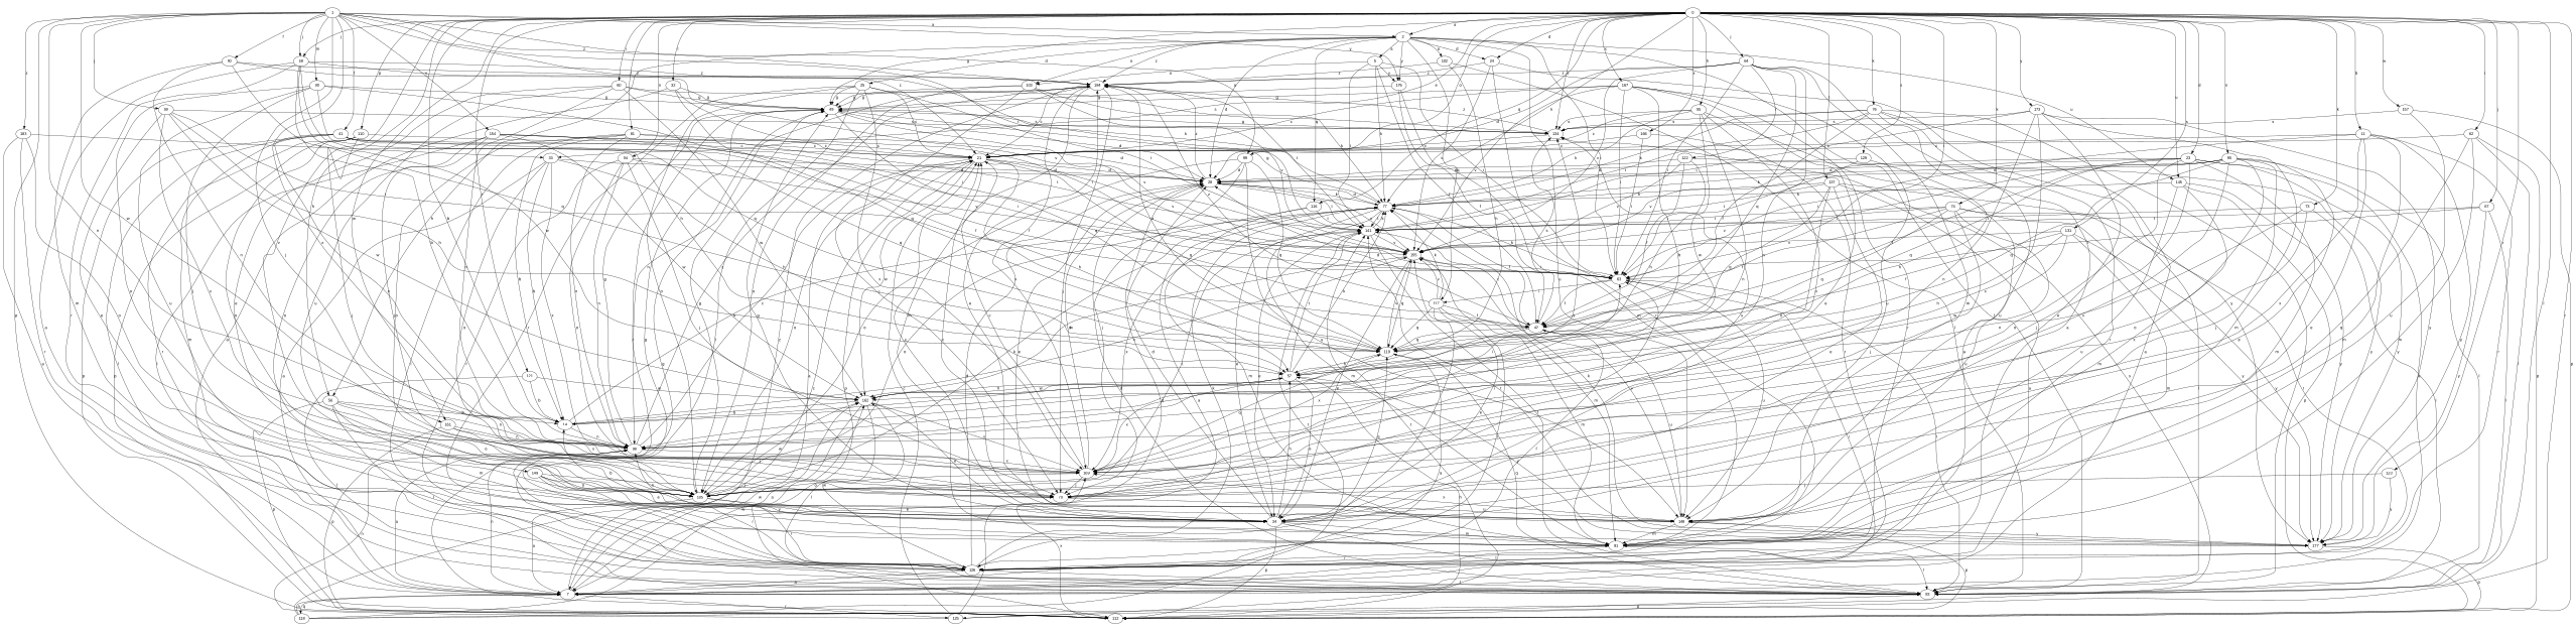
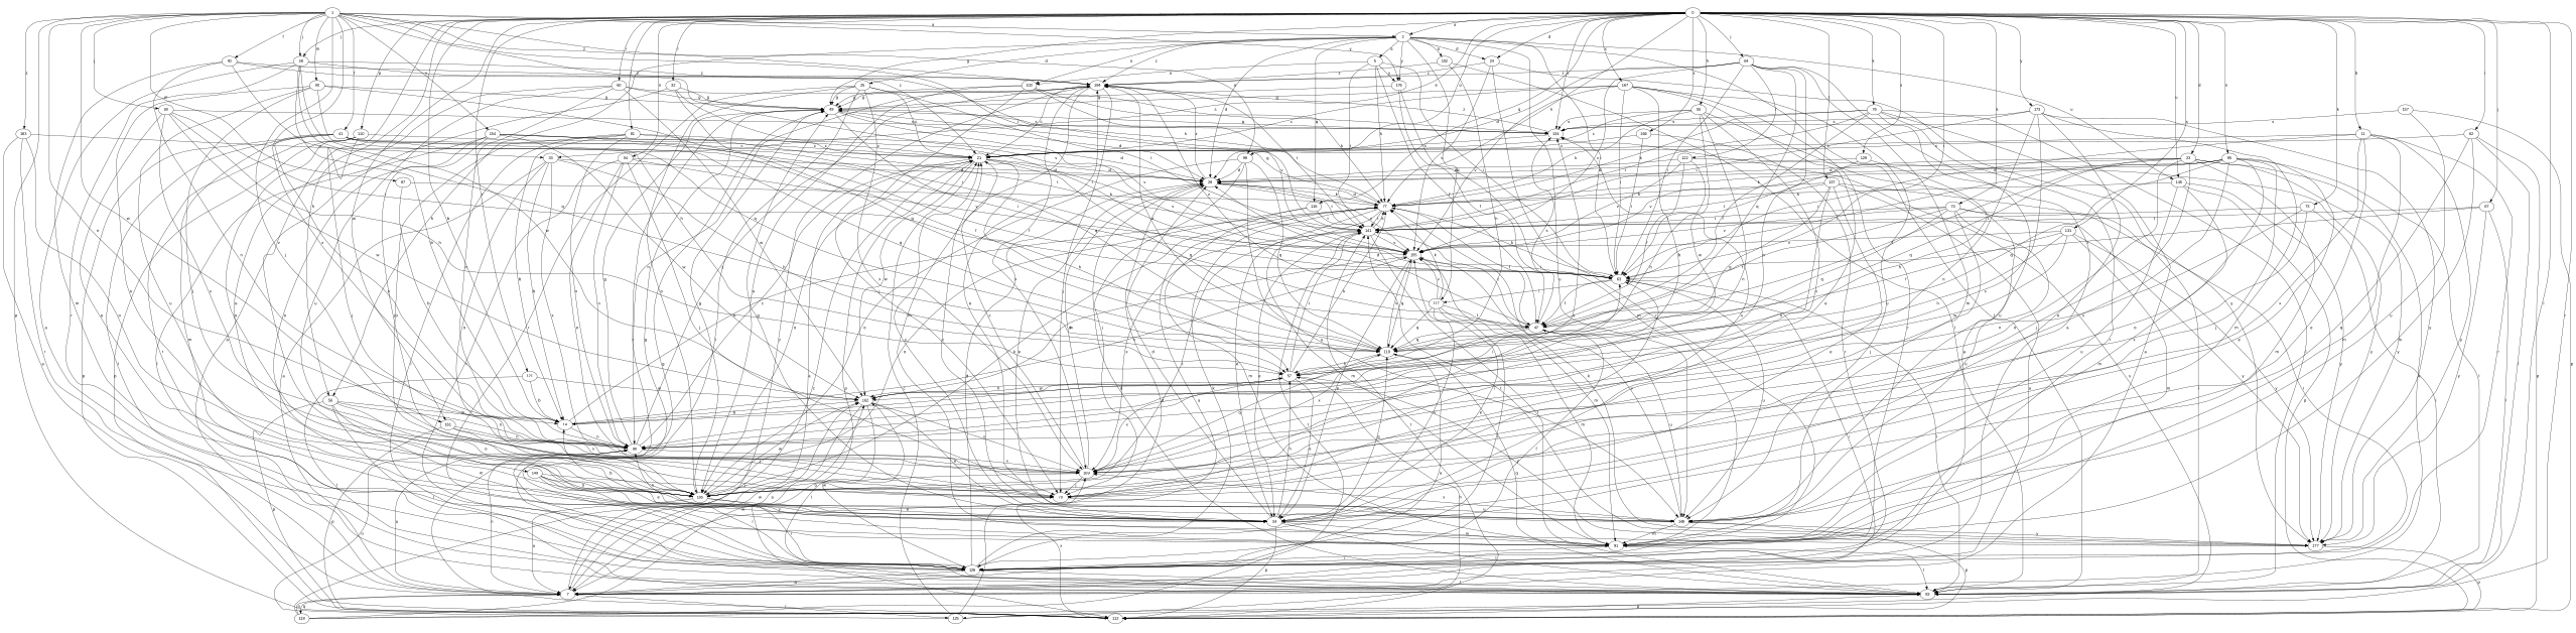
  strict digraph {
    fontname="Liberation Sans"
    node [fontname="Liberation Sans"]
    edge [fontname="Liberation Sans"]
    0
    2
    11
    14
    23
    24
    33
    49
    55
    56
    60
    62
    63
    64
    67
    68
    73
    74
    76
    77
    81
    n22 [label=32]
    83
    94
    95
    99
    110
    116
    121
-   123
    125
    129
    131
    134
    137
    145
    149
    157
    161
    166
    167
    173
    176
    184
    5
    25
    28
    102
    103
    117
    148
    21
    169
    34
    91
    126
    177
    98
    155
    70
    7
    105
    119
    57
    162
    112
    42
    122
    141
    1
    40
    41
    69
+   87
    90
    154
    183
    118
    0 -> 2 [label=a]
    0 -> 11 [label=b]
    0 -> 14 [label=b]
    0 -> 23 [label=d]
    0 -> 24 [label=d]
    0 -> 33 [label=e]
    0 -> 49 [label=g]
    0 -> 55 [label=h]
    0 -> 56 [label=h]
    0 -> 60 [label=i]
    0 -> 62 [label=i]
    0 -> 63 [label=i]
    0 -> 64 [label=j]
    0 -> 67 [label=j]
    0 -> 68 [label=j]
    0 -> 73 [label=k]
    0 -> 74 [label=k]
    0 -> 76 [label=k]
    0 -> 77 [label=k]
    0 -> 81 [label=l]
    0 -> n22 [label=l]
    0 -> 83 [label=l]
    0 -> 94 [label=n]
    0 -> 95 [label=n]
    0 -> 99 [label=o]
    0 -> 110 [label=p]
    0 -> 116 [label=q]
    0 -> 121 [label=r]
-   0 -> 123 [label=r]
    0 -> 125 [label=r]
    0 -> 129 [label=s]
    0 -> 131 [label=s]
    0 -> 134 [label=s]
    0 -> 137 [label=t]
    0 -> 145 [label=u]
    0 -> 149 [label=v]
-   0 -> 157 [label=w]
    0 -> 161 [label=w]
    0 -> 166 [label=x]
    0 -> 167 [label=x]
    0 -> 173 [label=y]
    2 -> 24 [label=d]
    2 -> 56 [label=h]
    2 -> 63 [label=i]
    2 -> 83 [label=l]
    2 -> 116 [label=q]
    2 -> 145 [label=u]
    2 -> 176 [label=y]
    2 -> 184 [label=z]
    2 -> 5 [label=a]
    2 -> 25 [label=d]
    2 -> 28 [label=d]
    2 -> 102 [label=o]
    2 -> 103 [label=o]
    2 -> 117 [label=q]
    2 -> 148 [label=u]
    11 -> 63 [label=i]
    11 -> 21 [label=c]
    11 -> 169 [label=x]
    11 -> 34 [label=e]
    11 -> 91 [label=m]
    11 -> 126 [label=r]
    11 -> 177 [label=y]
    14 -> 63 [label=i]
    14 -> 77 [label=k]
    14 -> 98 [label=n]
    14 -> 155 [label=v]
    23 -> 63 [label=i]
    23 -> 77 [label=k]
    23 -> 28 [label=d]
    23 -> 91 [label=m]
    23 -> 177 [label=y]
    23 -> 70 [label=j]
    23 -> 7 [label=a]
    23 -> 105 [label=o]
    23 -> 119 [label=q]
    24 -> 184 [label=z]
    24 -> 126 [label=r]
    24 -> 177 [label=y]
    24 -> 155 [label=v]
    33 -> 14 [label=b]
    33 -> 28 [label=d]
    33 -> 169 [label=x]
    33 -> 7 [label=a]
    33 -> 105 [label=o]
    33 -> 57 [label=h]
    49 -> 134 [label=s]
    49 -> 28 [label=d]
    49 -> 126 [label=r]
    49 -> 155 [label=v]
    49 -> 119 [label=q]
    55 -> 77 [label=k]
    55 -> 134 [label=s]
    55 -> 21 [label=c]
    55 -> 169 [label=x]
    55 -> 98 [label=n]
    55 -> 7 [label=a]
    55 -> 162 [label=w]
    56 -> 14 [label=b]
    56 -> 83 [label=l]
    56 -> 91 [label=m]
    56 -> 98 [label=n]
    56 -> 105 [label=o]
    56 -> 112 [label=p]
    60 -> 49 [label=g]
    60 -> 134 [label=s]
    60 -> 148 [label=u]
    60 -> 34 [label=e]
    60 -> 98 [label=n]
    60 -> 162 [label=w]
    62 -> 83 [label=l]
    62 -> 148 [label=q]
    62 -> 21 [label=c]
    62 -> 91 [label=m]
    62 -> 112 [label=p]
    63 -> 77 [label=k]
    63 -> 83 [label=l]
    63 -> 117 [label=i]
    63 -> 148 [label=u]
    63 -> 42 [label=f]
    64 -> 63 [label=i]
    64 -> 184 [label=z]
    64 -> 28 [label=d]
    64 -> 91 [label=m]
    64 -> 98 [label=n]
    64 -> 155 [label=v]
    64 -> 7 [label=a]
    64 -> 119 [label=q]
    64 -> 122 [label=r]
    67 -> 63 [label=i]
    67 -> 83 [label=l]
    67 -> 177 [label=y]
    67 -> 141 [label=t]
    68 -> 14 [label=b]
    68 -> 184 [label=z]
    68 -> 126 [label=r]
    68 -> 155 [label=v]
    68 -> 7 [label=a]
    68 -> 57 [label=h]
    68 -> 162 [label=w]
    73 -> 83 [label=l]
    73 -> 169 [label=x]
    73 -> 98 [label=n]
    73 -> 141 [label=t]
    74 -> 148 [label=u]
    74 -> 126 [label=r]
    74 -> 177 [label=y]
    74 -> 155 [label=v]
    74 -> 70 [label=j]
    74 -> 119 [label=q]
    74 -> 42 [label=f]
    74 -> 141 [label=t]
    76 -> 77 [label=k]
    76 -> 83 [label=l]
    76 -> 134 [label=s]
    76 -> 148 [label=u]
    76 -> 126 [label=r]
    76 -> 7 [label=a]
    76 -> 42 [label=f]
    76 -> 141 [label=t]
    77 -> 49 [label=g]
    77 -> 28 [label=d]
    77 -> 34 [label=e]
    77 -> 91 [label=m]
    77 -> 7 [label=a]
    77 -> 42 [label=f]
    77 -> 141 [label=t]
    81 -> 14 [label=b]
    81 -> 83 [label=l]
    81 -> 21 [label=c]
    81 -> 98 [label=n]
    81 -> 105 [label=o]
    81 -> 141 [label=t]
    n22 -> 49 [label=g]
    n22 -> 63 [label=i]
    n22 -> 7 [label=a]
    n22 -> 119 [label=q]
    83 -> 28 [label=d]
    83 -> 119 [label=q]
    83 -> 112 [label=p]
    94 -> 28 [label=d]
    94 -> 126 [label=r]
    94 -> 98 [label=n]
    94 -> 155 [label=v]
    94 -> 70 [label=j]
    94 -> 105 [label=o]
    95 -> 83 [label=l]
    95 -> 28 [label=d]
    95 -> 169 [label=x]
    95 -> 34 [label=e]
    95 -> 155 [label=v]
    95 -> 70 [label=j]
    95 -> 105 [label=o]
    95 -> 119 [label=q]
    95 -> 42 [label=f]
    99 -> 28 [label=d]
    99 -> 148 [label=u]
    99 -> 70 [label=j]
    99 -> 105 [label=o]
    99 -> 119 [label=q]
    110 -> 21 [label=c]
    110 -> 126 [label=r]
    110 -> 70 [label=j]
    110 -> 105 [label=o]
    110 -> 112 [label=p]
    116 -> 91 [label=m]
    116 -> 105 [label=o]
    116 -> 141 [label=t]
    121 -> 14 [label=b]
    121 -> 83 [label=l]
    121 -> 162 [label=w]
-   123 -> 177 [label=y]
-   123 -> 70 [label=j]
    125 -> 28 [label=d]
    125 -> 21 [label=c]
    125 -> 98 [label=n]
    125 -> 57 [label=h]
    129 -> 63 [label=i]
    129 -> 28 [label=d]
    129 -> 57 [label=h]
    131 -> 91 [label=m]
    131 -> 177 [label=y]
    131 -> 155 [label=v]
    131 -> 57 [label=h]
    131 -> 162 [label=w]
    131 -> 42 [label=f]
    134 -> 49 [label=g]
    134 -> 184 [label=z]
    134 -> 21 [label=c]
    137 -> 77 [label=k]
    137 -> 83 [label=l]
    137 -> 34 [label=e]
    137 -> 98 [label=n]
    137 -> 7 [label=a]
    137 -> 119 [label=q]
    137 -> 141 [label=t]
    145 -> 77 [label=k]
    145 -> 148 [label=u]
    145 -> 91 [label=m]
    145 -> 177 [label=y]
    145 -> 112 [label=p]
    149 -> 34 [label=e]
    149 -> 126 [label=r]
    149 -> 177 [label=y]
    149 -> 70 [label=j]
    149 -> 105 [label=o]
    157 -> 134 [label=s]
    157 -> 148 [label=u]
    157 -> 112 [label=p]
    161 -> 169 [label=x]
    161 -> 98 [label=n]
    161 -> 70 [label=j]
    161 -> 112 [label=p]
    166 -> 63 [label=i]
    166 -> 21 [label=c]
    166 -> 126 [label=r]
    167 -> 14 [label=b]
    167 -> 49 [label=g]
    167 -> 63 [label=i]
    167 -> 148 [label=u]
    167 -> 21 [label=c]
    167 -> 34 [label=e]
    167 -> 126 [label=r]
    167 -> 155 [label=v]
    173 -> 134 [label=s]
    173 -> 169 [label=x]
    173 -> 34 [label=e]
    173 -> 91 [label=m]
    173 -> 177 [label=y]
    173 -> 98 [label=n]
    173 -> 141 [label=t]
    176 -> 49 [label=g]
    176 -> 91 [label=m]
    176 -> 42 [label=f]
    184 -> 49 [label=g]
    184 -> 21 [label=c]
    184 -> 169 [label=x]
    184 -> 91 [label=m]
    184 -> 98 [label=n]
    184 -> 70 [label=j]
    184 -> 141 [label=t]
    5 -> 63 [label=i]
    5 -> 77 [label=k]
    5 -> 176 [label=y]
    5 -> 103 [label=o]
    5 -> 42 [label=f]
    5 -> 141 [label=t]
    25 -> 49 [label=g]
    25 -> 83 [label=l]
    25 -> 21 [label=c]
    25 -> 169 [label=x]
    25 -> 126 [label=r]
    25 -> 105 [label=o]
    25 -> 141 [label=t]
    28 -> 77 [label=k]
    28 -> 184 [label=z]
    28 -> 34 [label=e]
    28 -> 155 [label=v]
    28 -> 141 [label=t]
    102 -> 83 [label=l]
    102 -> 184 [label=z]
    102 -> 57 [label=h]
    103 -> 49 [label=g]
    103 -> 77 [label=k]
    103 -> 155 [label=v]
    103 -> 70 [label=j]
    103 -> 105 [label=o]
    117 -> 77 [label=k]
    117 -> 184 [label=z]
    117 -> 34 [label=e]
    117 -> 91 [label=m]
    117 -> 126 [label=r]
    117 -> 155 [label=v]
    117 -> 119 [label=q]
    117 -> 42 [label=f]
    148 -> 184 [label=e]
    148 -> 21 [label=c]
    148 -> 169 [label=x]
    148 -> 91 [label=m]
    148 -> 177 [label=y]
    148 -> 155 [label=v]
    148 -> 112 [label=p]
    21 -> 28 [label=d]
    21 -> 155 [label=v]
    21 -> 7 [label=a]
    21 -> 105 [label=o]
    21 -> 119 [label=q]
    21 -> 57 [label=h]
    21 -> 162 [label=w]
    21 -> 112 [label=p]
    169 -> 28 [label=d]
    169 -> 21 [label=c]
    169 -> 70 [label=j]
    169 -> 105 [label=o]
    169 -> 119 [label=q]
    34 -> 14 [label=b]
    34 -> 49 [label=g]
    34 -> 83 [label=l]
    34 -> 28 [label=d]
    34 -> 21 [label=c]
    34 -> 91 [label=m]
    34 -> 98 [label=n]
    34 -> 119 [label=q]
    34 -> 57 [label=h]
    34 -> 112 [label=p]
    91 -> 83 [label=l]
    91 -> 126 [label=r]
    126 -> 49 [label=g]
    126 -> 77 [label=k]
    126 -> 83 [label=l]
    126 -> 28 [label=d]
    126 -> 155 [label=v]
    126 -> 7 [label=a]
    126 -> 162 [label=w]
    126 -> 42 [label=f]
    177 -> 77 [label=k]
    177 -> 112 [label=p]
    177 -> 141 [label=t]
    98 -> 49 [label=g]
    98 -> 184 [label=z]
    98 -> 21 [label=c]
    98 -> 169 [label=x]
    98 -> 7 [label=a]
    155 -> 63 [label=i]
    155 -> 34 [label=e]
    155 -> 91 [label=m]
    155 -> 119 [label=q]
    155 -> 162 [label=w]
    70 -> 63 [label=i]
    70 -> 134 [label=s]
    70 -> 148 [label=u]
    7 -> 63 [label=i]
    7 -> 125 [label=r]
    7 -> 184 [label=z]
    7 -> 98 [label=n]
    7 -> 162 [label=w]
    7 -> 118 [label=q]
    105 -> 49 [label=g]
    105 -> 77 [label=k]
    105 -> 134 [label=s]
    105 -> 34 [label=e]
    105 -> 126 [label=r]
    105 -> 7 [label=a]
    105 -> 162 [label=w]
    105 -> 141 [label=t]
    119 -> 184 [label=z]
    119 -> 155 [label=v]
    119 -> 7 [label=a]
    119 -> 57 [label=h]
    57 -> 77 [label=k]
    57 -> 169 [label=x]
    57 -> 34 [label=e]
    57 -> 177 [label=y]
    57 -> 162 [label=w]
    57 -> 141 [label=t]
    162 -> 14 [label=b]
    162 -> 83 [label=l]
    162 -> 169 [label=x]
    162 -> 34 [label=e]
    162 -> 7 [label=a]
    162 -> 57 [label=h]
    112 -> 49 [label=g]
    112 -> 169 [label=x]
    112 -> 141 [label=t]
    42 -> 134 [label=s]
    42 -> 28 [label=d]
    42 -> 148 [label=u]
    42 -> 169 [label=x]
    42 -> 119 [label=q]
    42 -> 141 [label=t]
    122 -> 28 [label=d]
    122 -> 177 [label=y]
    122 -> 155 [label=v]
    122 -> 57 [label=h]
    122 -> 42 [label=f]
    141 -> 77 [label=k]
    141 -> 83 [label=l]
    141 -> 169 [label=x]
    141 -> 34 [label=e]
    141 -> 155 [label=v]
    1 -> 2 [label=a]
    1 -> 68 [label=j]
    1 -> 99 [label=o]
    1 -> 161 [label=w]
    1 -> 176 [label=y]
    1 -> 184 [label=z]
    1 -> 21 [label=c]
    1 -> 169 [label=x]
    1 -> 98 [label=n]
    1 -> 70 [label=j]
    1 -> 112 [label=p]
    1 -> 141 [label=t]
    1 -> 40 [label=f]
    1 -> 41 [label=f]
    1 -> 69 [label=j]
+   1 -> 87 [label=m]
    1 -> 90 [label=m]
    1 -> 154 [label=v]
    1 -> 183 [label=z]
    40 -> 77 [label=k]
    40 -> 184 [label=z]
    40 -> 91 [label=m]
    40 -> 98 [label=n]
    40 -> 119 [label=q]
    41 -> 63 [label=i]
    41 -> 83 [label=l]
    41 -> 21 [label=c]
    41 -> 91 [label=m]
    41 -> 98 [label=n]
    41 -> 119 [label=q]
    41 -> 112 [label=p]
    41 -> 42 [label=f]
    69 -> 63 [label=i]
    69 -> 134 [label=s]
    69 -> 169 [label=x]
    69 -> 34 [label=e]
    69 -> 57 [label=h]
    69 -> 162 [label=w]
+   87 -> 14 [label=b]
+   87 -> 77 [label=k]
    90 -> 49 [label=g]
    90 -> 63 [label=i]
    90 -> 148 [label=u]
    90 -> 70 [label=j]
    90 -> 105 [label=o]
    90 -> 119 [label=q]
    154 -> 83 [label=l]
    154 -> 28 [label=d]
    154 -> 21 [label=c]
    154 -> 70 [label=j]
    154 -> 105 [label=o]
    154 -> 162 [label=w]
    154 -> 42 [label=f]
    183 -> 33 [label=u]
    183 -> 126 [label=r]
    183 -> 7 [label=a]
    183 -> 105 [label=o]
    118 -> 134 [label=s]
    118 -> 21 [label=c]
    118 -> 7 [label=a]
    118 -> 162 [label=w]
    118 -> 141 [label=t]
  }
